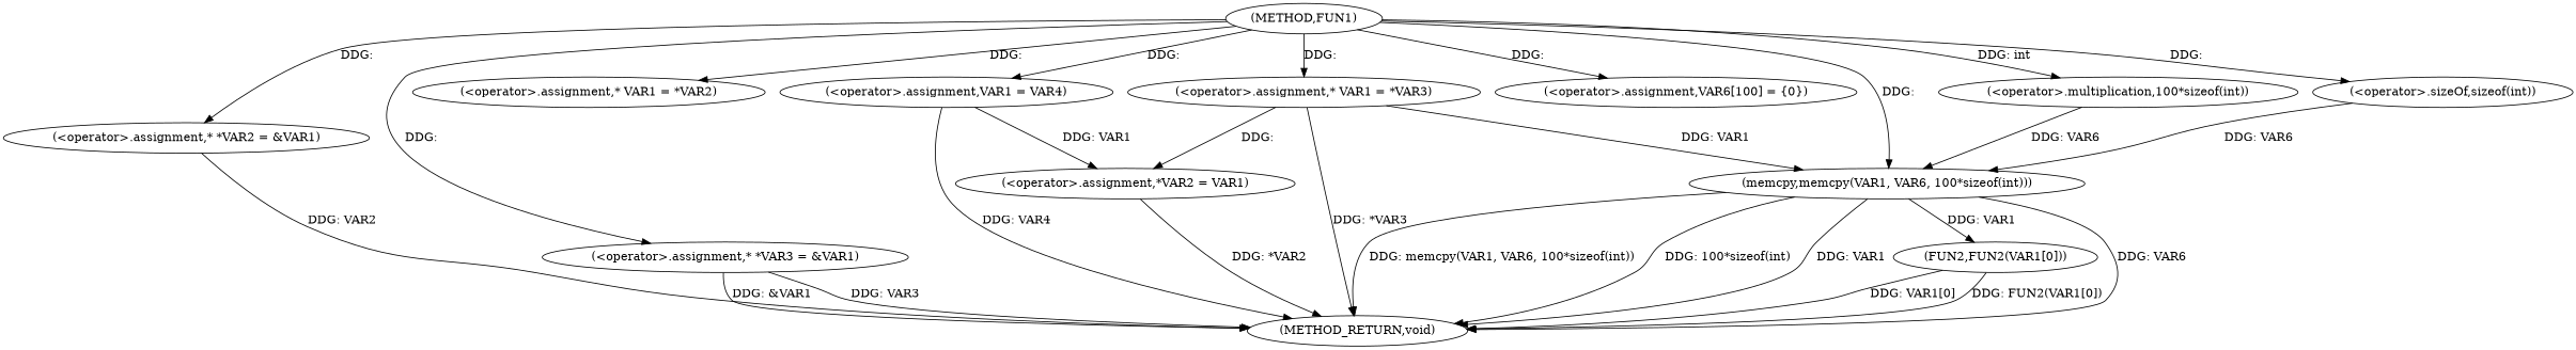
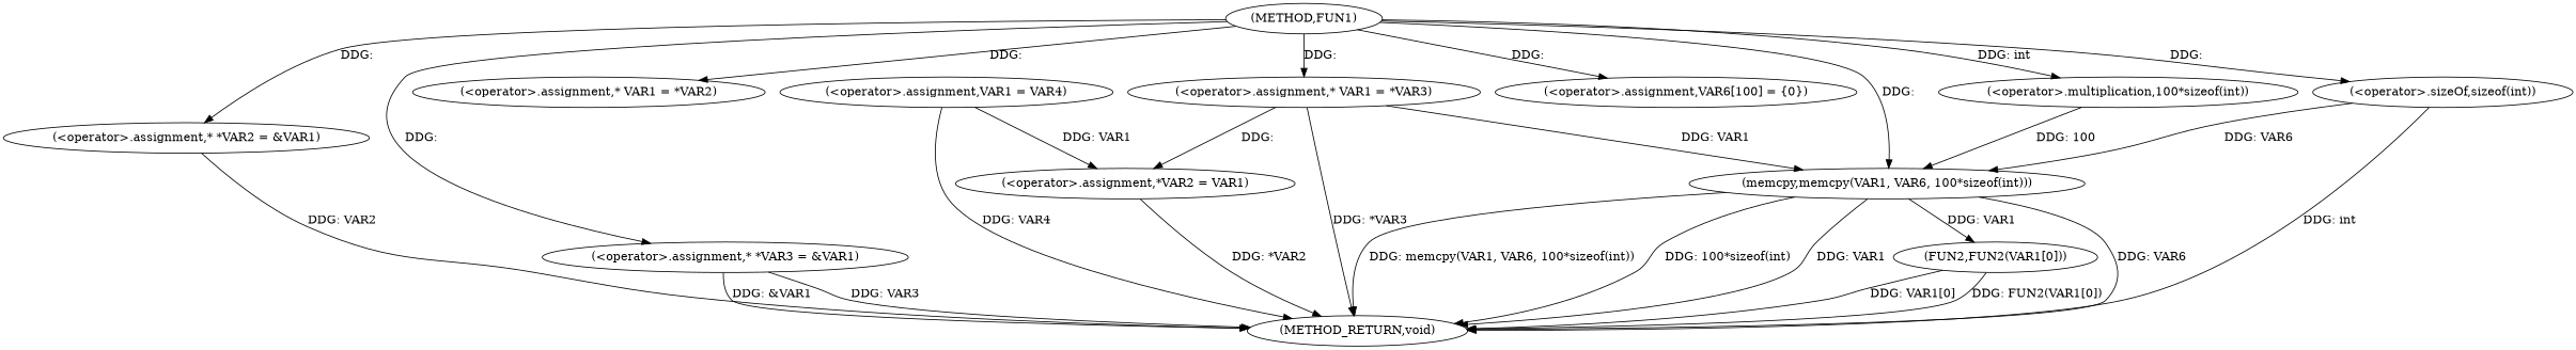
  digraph {
    n1 [label="(METHOD,FUN1)"]
    n2 [label="(<operator>.assignment,* *VAR2 = &VAR1)"]
    n3 [label="(<operator>.assignment,* *VAR3 = &VAR1)"]
    n4 [label="(<operator>.assignment,* VAR1 = *VAR2)"]
    n5 [label="(<operator>.assignment,VAR1 = VAR4)"]
    n6 [label="(<operator>.assignment,* VAR1 = *VAR3)"]
    n7 [label="(<operator>.assignment,VAR6[100] = {0})"]
    n8 [label="(memcpy,memcpy(VAR1, VAR6, 100*sizeof(int)))"]
    n9 [label="(<operator>.multiplication,100*sizeof(int))"]
    n10 [label="(<operator>.sizeOf,sizeof(int))"]
    n11 [label="(METHOD_RETURN,void)"]
    n12 [label="(<operator>.assignment,*VAR2 = VAR1)"]
    n13 [label="(FUN2,FUN2(VAR1[0]))"]
    n1 -> n2 [label="DDG: "]
    n1 -> n3 [label="DDG: "]
    n1 -> n4 [label="DDG: "]
-   n1 -> n5 [label="DDG: "]
    n1 -> n6 [label="DDG: "]
    n1 -> n7 [label="DDG: "]
    n1 -> n8 [label="DDG: "]
    n1 -> n9 [label="DDG: int"]
    n1 -> n10 [label="DDG: "]
    n2 -> n11 [label="DDG: VAR2"]
    n3 -> n11 [label="DDG: VAR3"]
    n3 -> n11 [label="DDG: &VAR1"]
    n5 -> n11 [label="DDG: VAR4"]
    n5 -> n12 [label="DDG: VAR1"]
    n6 -> n8 [label="DDG: VAR1"]
    n6 -> n11 [label="DDG: *VAR3"]
    n6 -> n12 [label="DDG: "]
    n8 -> n11 [label="DDG: VAR6"]
    n8 -> n11 [label="DDG: memcpy(VAR1, VAR6, 100*sizeof(int))"]
    n8 -> n11 [label="DDG: 100*sizeof(int)"]
    n8 -> n11 [label="DDG: VAR1"]
    n8 -> n13 [label="DDG: VAR1"]
-   n9 -> n8 [label="DDG: VAR6"]
+   n9 -> n8 [label="DDG: 100"]
    n10 -> n8 [label="DDG: VAR6"]
+   n10 -> n11 [label="DDG: int"]
    n12 -> n11 [label="DDG: *VAR2"]
    n13 -> n11 [label="DDG: VAR1[0]"]
    n13 -> n11 [label="DDG: FUN2(VAR1[0])"]
  }
